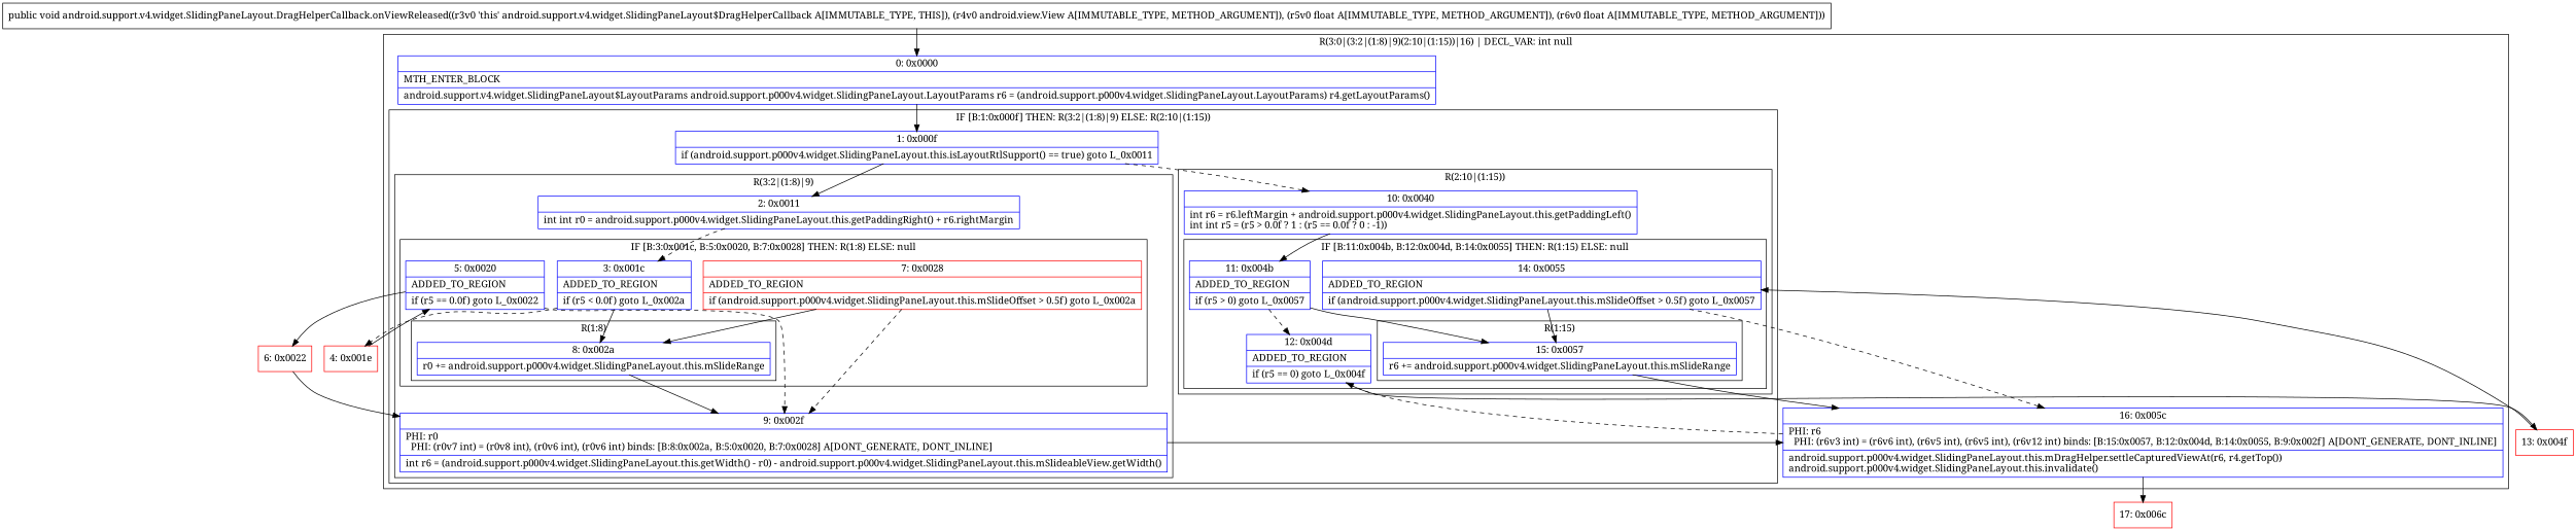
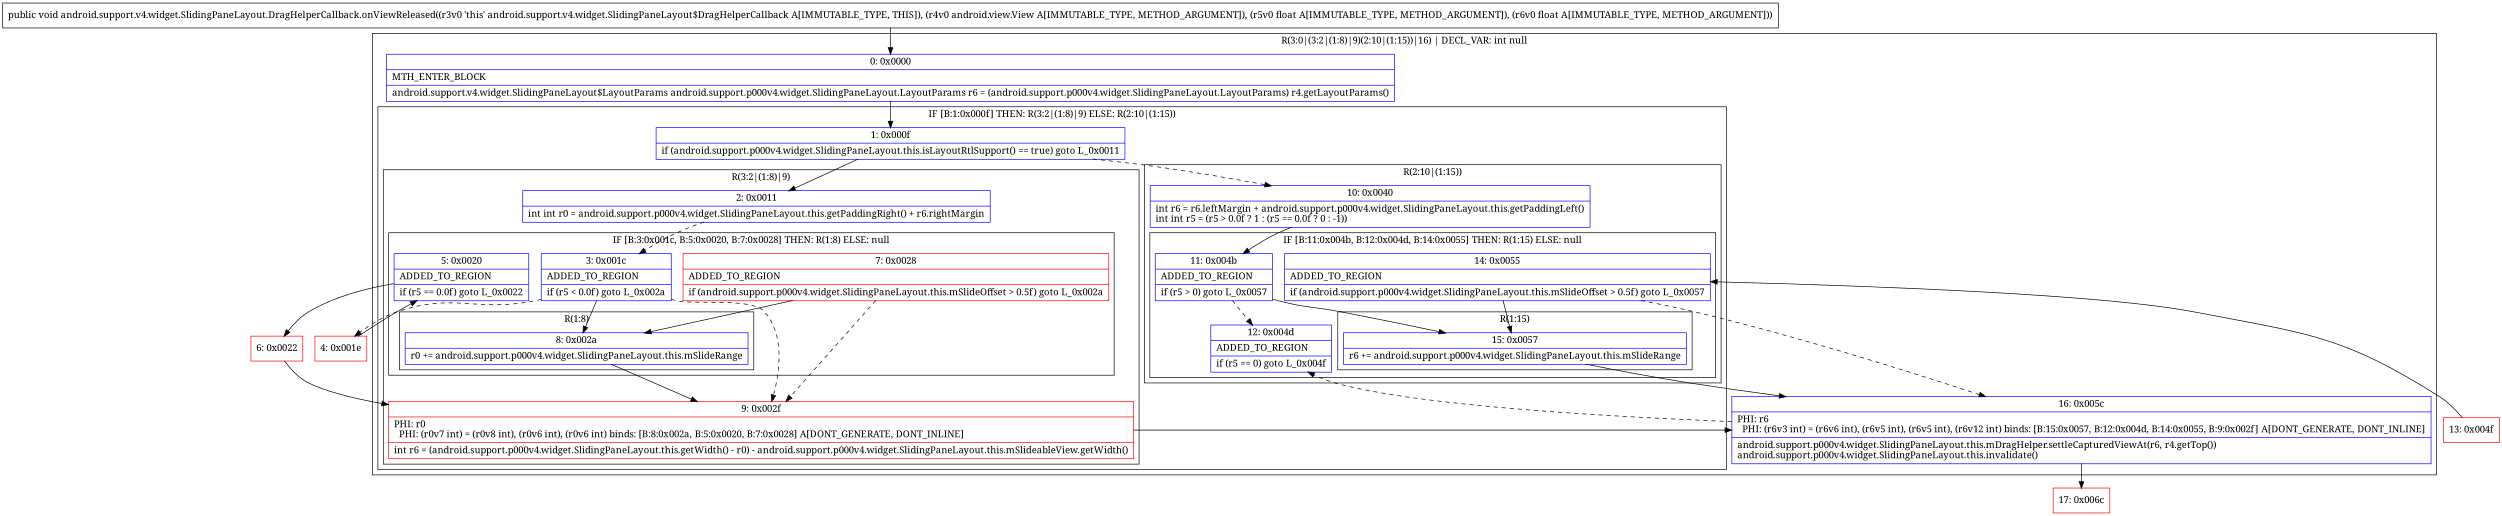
  digraph {
    fontname="Noto Serif"
    node [color=blue fontname="Noto Serif" shape=record]
    edge [fontname="Noto Serif"]
    n1 [label="{8\:\ 0x002a|r0 += android.support.p000v4.widget.SlidingPaneLayout.this.mSlideRange\l}"]
    n2 [label="{3\:\ 0x001c|ADDED_TO_REGION\l|if (r5 \< 0.0f) goto L_0x002a\l}"]
    n3 [label="{5\:\ 0x0020|ADDED_TO_REGION\l|if (r5 == 0.0f) goto L_0x0022\l}"]
    n4 [color=red label="{7\:\ 0x0028|ADDED_TO_REGION\l|if (android.support.p000v4.widget.SlidingPaneLayout.this.mSlideOffset \> 0.5f) goto L_0x002a\l}"]
    n5 [label="{2\:\ 0x0011|int int r0 = android.support.p000v4.widget.SlidingPaneLayout.this.getPaddingRight() + r6.rightMargin\l}"]
-   n6 [label="{9\:\ 0x002f|PHI: r0 \l  PHI: (r0v7 int) = (r0v8 int), (r0v6 int), (r0v6 int) binds: [B:8:0x002a, B:5:0x0020, B:7:0x0028] A[DONT_GENERATE, DONT_INLINE]\l|int r6 = (android.support.p000v4.widget.SlidingPaneLayout.this.getWidth() \- r0) \- android.support.p000v4.widget.SlidingPaneLayout.this.mSlideableView.getWidth()\l}"]
+   n6 [color=red label="{9\:\ 0x002f|PHI: r0 \l  PHI: (r0v7 int) = (r0v8 int), (r0v6 int), (r0v6 int) binds: [B:8:0x002a, B:5:0x0020, B:7:0x0028] A[DONT_GENERATE, DONT_INLINE]\l|int r6 = (android.support.p000v4.widget.SlidingPaneLayout.this.getWidth() \- r0) \- android.support.p000v4.widget.SlidingPaneLayout.this.mSlideableView.getWidth()\l}"]
    n7 [label="{15\:\ 0x0057|r6 += android.support.p000v4.widget.SlidingPaneLayout.this.mSlideRange\l}"]
    n8 [label="{11\:\ 0x004b|ADDED_TO_REGION\l|if (r5 \> 0) goto L_0x0057\l}"]
    n9 [label="{12\:\ 0x004d|ADDED_TO_REGION\l|if (r5 == 0) goto L_0x004f\l}"]
    n10 [label="{14\:\ 0x0055|ADDED_TO_REGION\l|if (android.support.p000v4.widget.SlidingPaneLayout.this.mSlideOffset \> 0.5f) goto L_0x0057\l}"]
    n11 [label="{10\:\ 0x0040|int r6 = r6.leftMargin + android.support.p000v4.widget.SlidingPaneLayout.this.getPaddingLeft()\lint int r5 = (r5 \> 0.0f ? 1 : (r5 == 0.0f ? 0 : \-1))\l}"]
    n12 [label="{1\:\ 0x000f|if (android.support.p000v4.widget.SlidingPaneLayout.this.isLayoutRtlSupport() == true) goto L_0x0011\l}"]
    n13 [label="{0\:\ 0x0000|MTH_ENTER_BLOCK\l|android.support.v4.widget.SlidingPaneLayout$LayoutParams android.support.p000v4.widget.SlidingPaneLayout.LayoutParams r6 = (android.support.p000v4.widget.SlidingPaneLayout.LayoutParams) r4.getLayoutParams()\l}"]
    n14 [label="{16\:\ 0x005c|PHI: r6 \l  PHI: (r6v3 int) = (r6v6 int), (r6v5 int), (r6v5 int), (r6v12 int) binds: [B:15:0x0057, B:12:0x004d, B:14:0x0055, B:9:0x002f] A[DONT_GENERATE, DONT_INLINE]\l|android.support.p000v4.widget.SlidingPaneLayout.this.mDragHelper.settleCapturedViewAt(r6, r4.getTop())\landroid.support.p000v4.widget.SlidingPaneLayout.this.invalidate()\l}"]
    n15 [color=red label="{4\:\ 0x001e}"]
    n16 [color=red label="{6\:\ 0x0022}"]
    n17 [color=red label="{13\:\ 0x004f}"]
    n18 [color=red label="{17\:\ 0x006c}"]
    n19 [label="{public void android.support.v4.widget.SlidingPaneLayout.DragHelperCallback.onViewReleased((r3v0 'this' android.support.v4.widget.SlidingPaneLayout$DragHelperCallback A[IMMUTABLE_TYPE, THIS]), (r4v0 android.view.View A[IMMUTABLE_TYPE, METHOD_ARGUMENT]), (r5v0 float A[IMMUTABLE_TYPE, METHOD_ARGUMENT]), (r6v0 float A[IMMUTABLE_TYPE, METHOD_ARGUMENT])) }" color=""]
    subgraph cluster_1 {
      label="R(3:0|(3:2|(1:8)|9)(2:10|(1:15))|16) | DECL_VAR: int null\l"
      n13
      n14
      subgraph cluster_2 {
        label="IF [B:1:0x000f] THEN: R(3:2|(1:8)|9) ELSE: R(2:10|(1:15))"
        n12
        subgraph cluster_3 {
          label="R(3:2|(1:8)|9)"
          n5
          n6
          subgraph cluster_4 {
            label="IF [B:3:0x001c, B:5:0x0020, B:7:0x0028] THEN: R(1:8) ELSE: null"
            n2
            n3
            n4
            subgraph cluster_5 {
              label="R(1:8)"
              n1
            }
          }
        }
        subgraph cluster_6 {
          label="R(2:10|(1:15))"
          n11
          subgraph cluster_7 {
            label="IF [B:11:0x004b, B:12:0x004d, B:14:0x0055] THEN: R(1:15) ELSE: null"
            n8
            n9
            n10
            subgraph cluster_8 {
              label="R(1:15)"
              n7
            }
          }
        }
      }
    }
    n1 -> n6
    n2 -> n1
    n2 -> n15 [style=dashed]
-   n3 -> n6 [style=dashed]
+   n2 -> n6 [style=dashed]
    n3 -> n16
    n4 -> n1
    n4 -> n6 [style=dashed]
    n5 -> n2 [style=dashed]
    n6 -> n14
    n7 -> n14
    n8 -> n7
    n8 -> n9 [style=dashed]
-   n9 -> n17
    n10 -> n7
    n10 -> n14 [style=dashed]
    n11 -> n8
    n12 -> n5
    n12 -> n11 [style=dashed]
    n13 -> n12
    n14 -> n9 [style=dashed]
    n14 -> n18
    n15 -> n3
    n16 -> n6
    n17 -> n10
    n19 -> n13
  }
